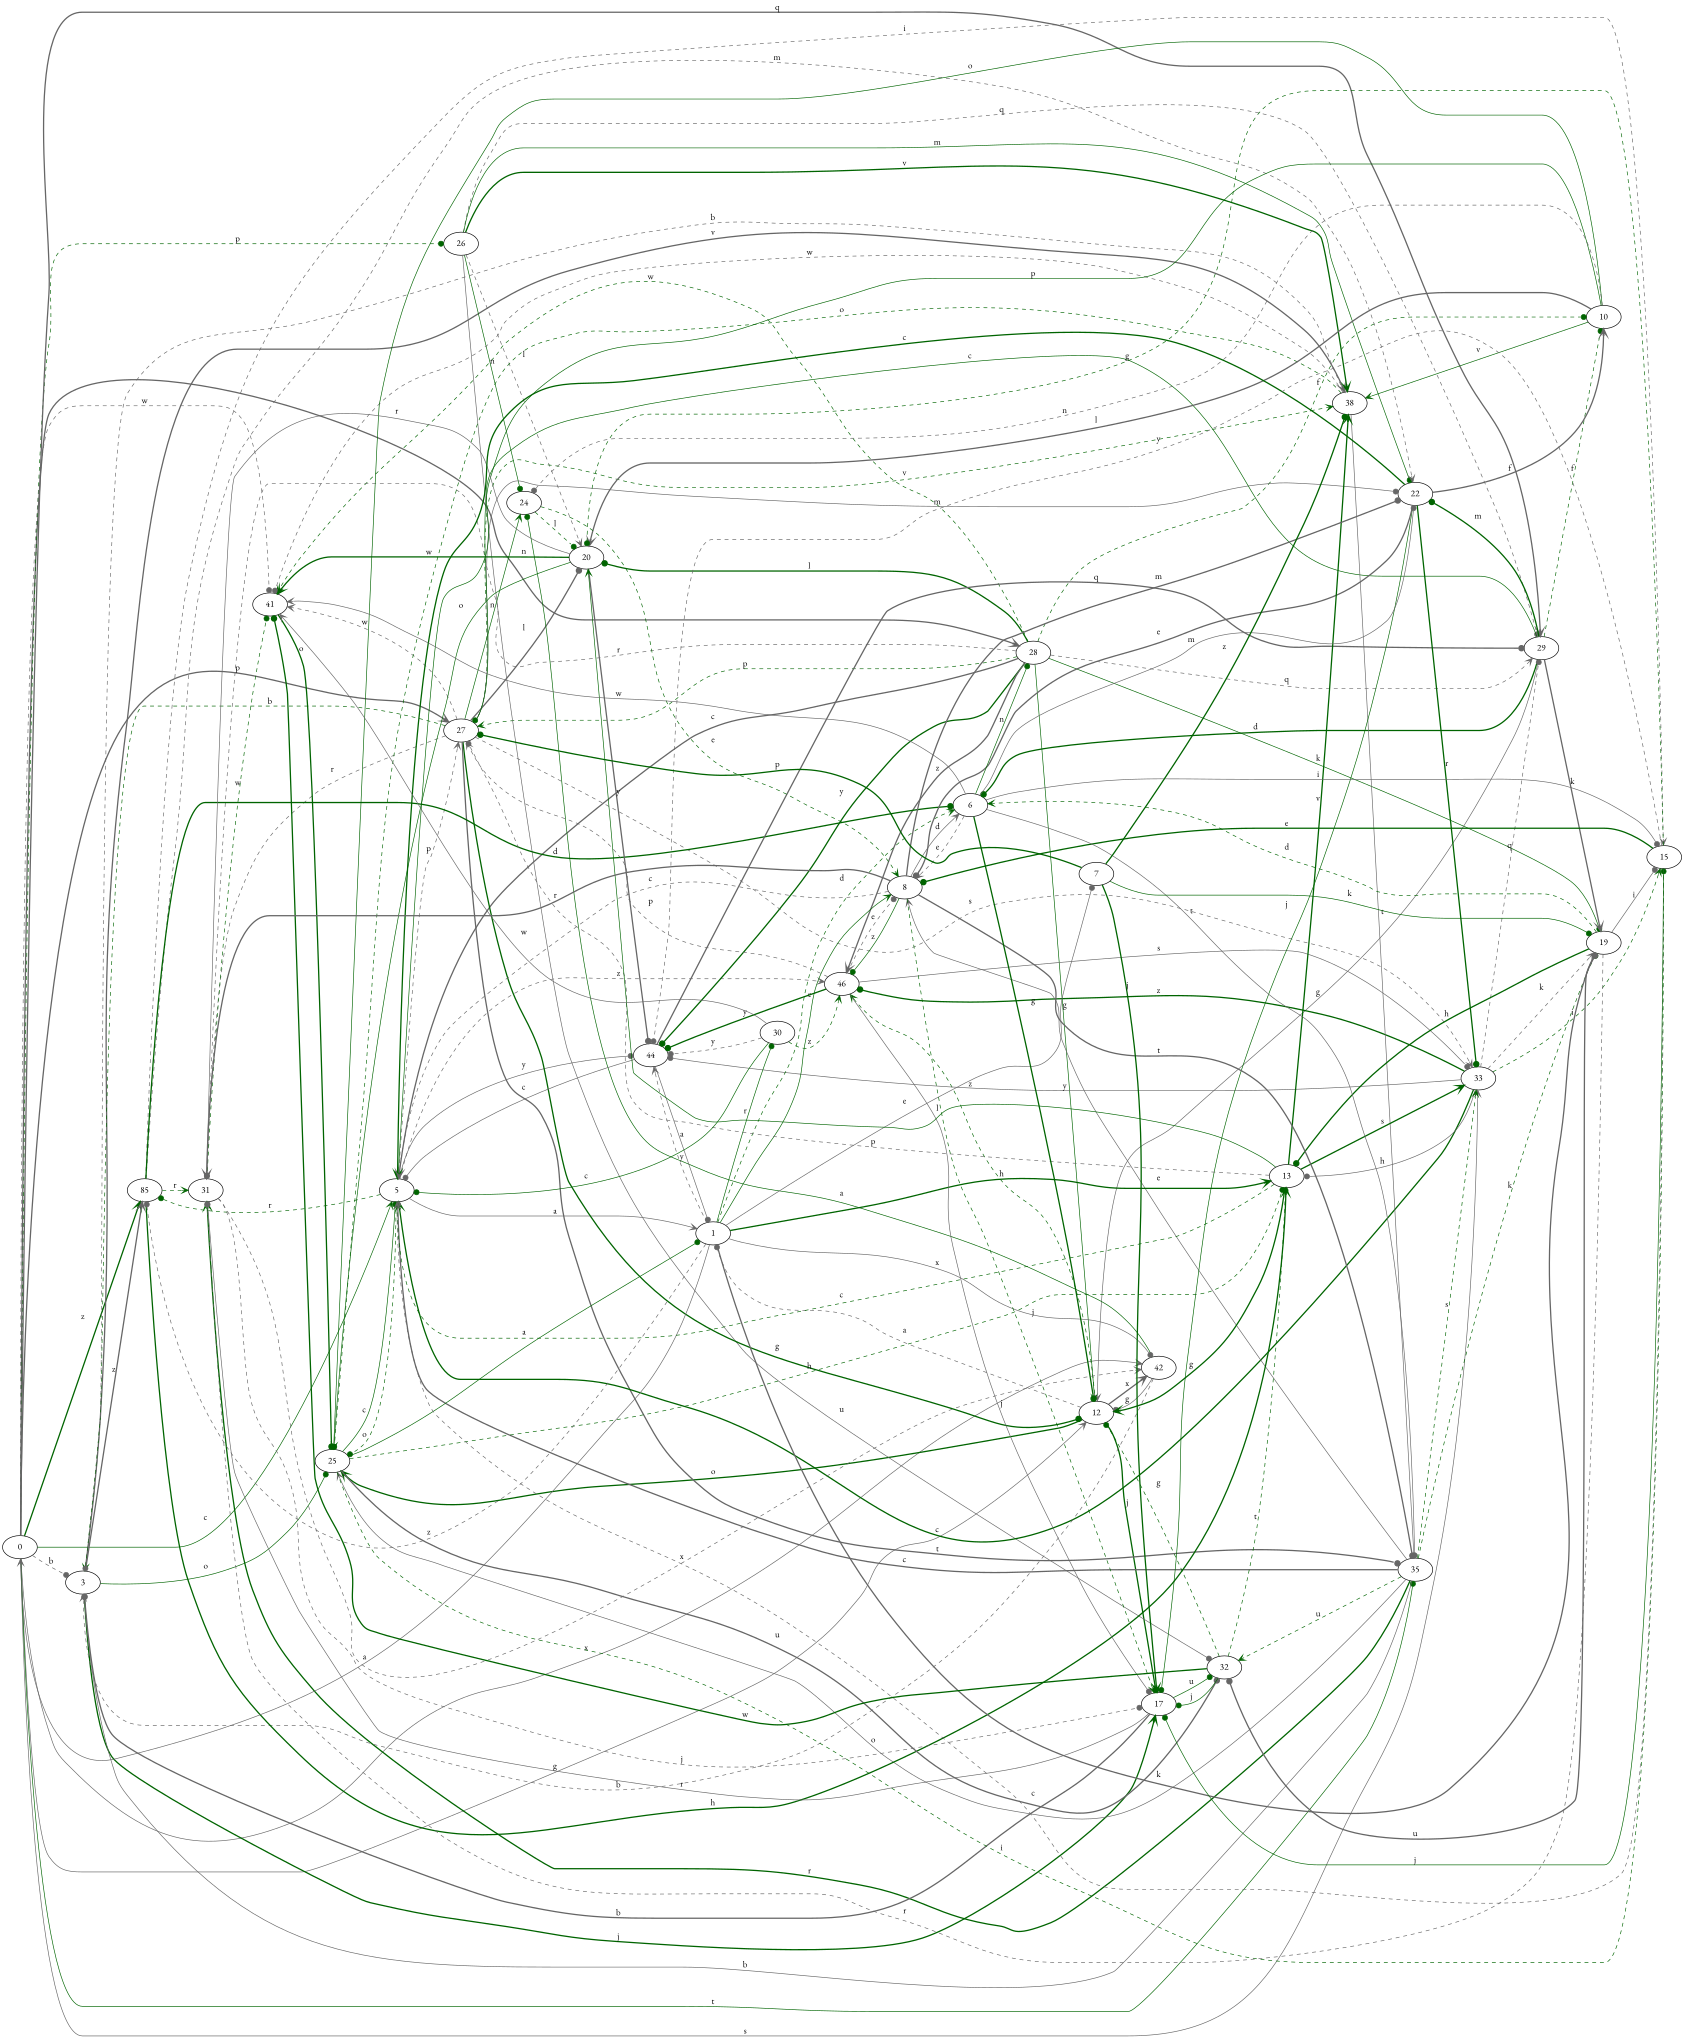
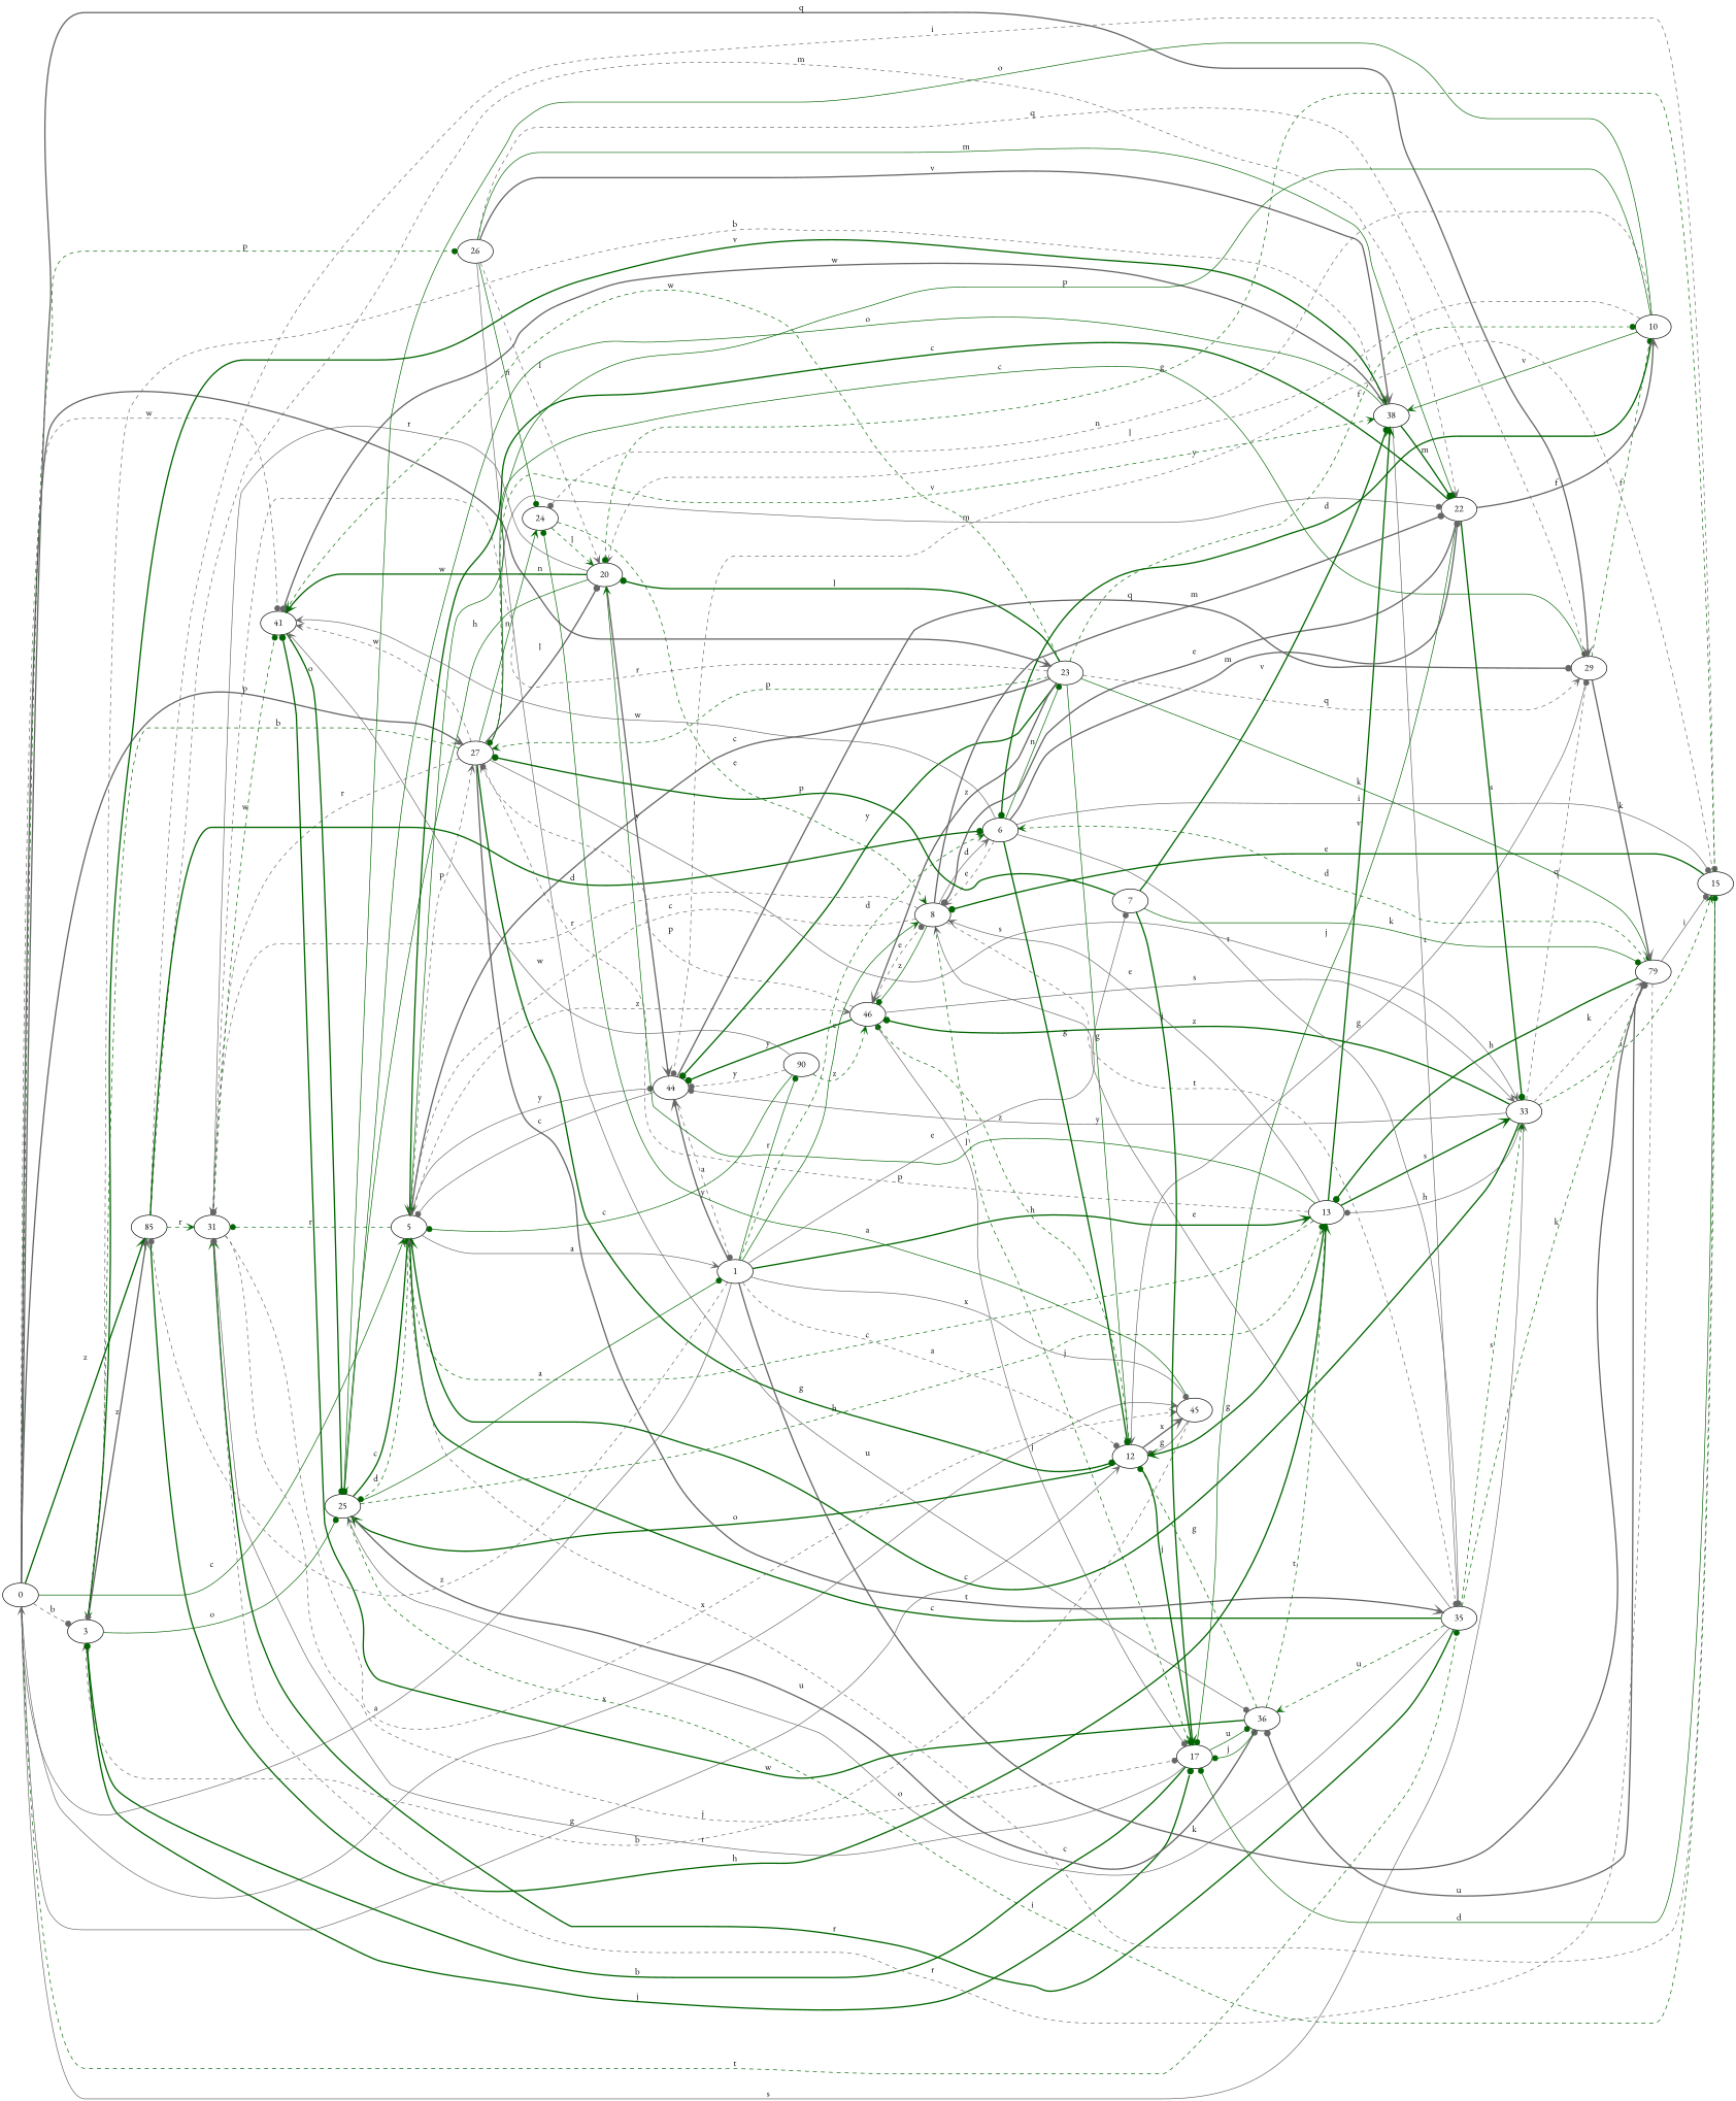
  strict digraph {
    fontname="EB Garamond"
    rankdir=LR
    node [fontname="EB Garamond"]
    edge [arrowhead=dot color=darkgreen fontname="EB Garamond" style=dashed]
    0
    3
    5
    12
-   23 [label=28]
+   23
    26
    27
    29
    33
    35
    41
-   42
+   42 [label=45]
    n13 [label=85]
    17
    25
    38
    1
    44
    31
    46
-   19
+   19 [label=79]
    10
    20
    22
    24
-   36 [label=32]
+   36
    13
    15
    8
    6
    7
-   30
+   30 [label=90]
    0 -> 3 [color=gray40 label=b]
    0 -> 5 [arrowhead=vee label=c style=solid]
    0 -> 12 [arrowhead=vee color=gray40 label=g style=solid]
    0 -> 23 [arrowhead=vee color=gray40 label=n style=bold]
    0 -> 26 [label=p]
    0 -> 27 [arrowhead=vee color=gray40 label=p style=bold]
    0 -> 29 [arrowhead=vee color=gray40 label=q style=bold]
    0 -> 33 [arrowhead=vee color=gray40 label=s style=solid]
-   0 -> 35 [label=t style=solid]
+   0 -> 35 [label=t]
    0 -> 41 [color=gray40 label=w]
    0 -> 42 [arrowhead=vee color=gray40 label=x style=solid]
    0 -> n13 [arrowhead=vee label=z style=bold]
    3 -> n13 [arrowhead=vee color=gray40 label=z style=bold]
-   3 -> 17 [arrowhead=vee label=j style=bold]
+   3 -> 17 [label=j style=bold]
    3 -> 25 [label=o style=solid]
-   3 -> 38 [arrowhead=vee color=gray40 label=v style=bold]
+   3 -> 38 [arrowhead=vee label=v style=bold]
    5 -> 27 [arrowhead=vee color=gray40 label=p]
-   5 -> 25 [label=o]
+   5 -> 25 [label=d]
    5 -> 1 [arrowhead=vee color=gray40 label=a style=solid]
    5 -> 44 [color=gray40 label=y style=solid]
-   5 -> n13 [label=r]
+   5 -> 31 [label=r]
    5 -> 46 [arrowhead=vee color=gray40 label=z]
    12 -> 42 [arrowhead=vee color=gray40 label=x style=bold]
    12 -> 17 [label=j style=bold]
    12 -> 25 [arrowhead=vee label=o style=bold]
-   12 -> 1 [color=gray40 label=a]
-   12 -> 46 [arrowhead=vee label=z]
+   1 -> 12 [color=gray40 label=a]
+   12 -> 46 [label=z]
    23 -> 5 [arrowhead=vee color=gray40 label=c style=bold]
    23 -> 12 [arrowhead=vee label=g style=solid]
    23 -> 27 [arrowhead=vee label=p]
    23 -> 29 [arrowhead=vee color=gray40 label=q]
    23 -> 41 [arrowhead=vee label=w]
    23 -> 44 [label=y style=bold]
    23 -> 31 [color=gray40 label=r]
    23 -> 46 [arrowhead=vee color=gray40 label=z style=bold]
    23 -> 19 [label=k style=solid]
    23 -> 10 [label=f]
    23 -> 20 [label=l style=bold]
    26 -> 29 [color=gray40 label=q]
-   26 -> 38 [arrowhead=vee label=v style=bold]
+   26 -> 38 [arrowhead=vee color=gray40 label=v style=bold]
    26 -> 20 [arrowhead=vee color=gray40 label=l]
    26 -> 22 [label=m style=solid]
    26 -> 24 [label=n style=solid]
    26 -> 36 [color=gray40 label=u style=solid]
    27 -> 3 [arrowhead=vee label=b]
    27 -> 12 [label=g style=bold]
-   27 -> 33 [arrowhead=vee color=gray40 label=s]
-   27 -> 35 [color=gray40 label=t style=bold]
+   27 -> 33 [arrowhead=vee color=gray40 label=s style=solid]
+   27 -> 35 [arrowhead=vee color=gray40 label=t style=bold]
    27 -> 41 [arrowhead=vee color=gray40 label=w]
    27 -> 38 [arrowhead=vee label=v]
    27 -> 31 [arrowhead=vee color=gray40 label=r]
    27 -> 20 [color=gray40 label=l style=bold]
    27 -> 22 [color=gray40 label=m style=solid]
    27 -> 24 [arrowhead=vee label=n style=solid]
    29 -> 5 [arrowhead=vee label=c style=solid]
    29 -> 12 [arrowhead=vee color=gray40 label=g style=solid]
    29 -> 19 [arrowhead=vee color=gray40 label=k style=bold]
    29 -> 10 [label=f]
    33 -> 5 [arrowhead=vee label=c style=bold]
    33 -> 29 [color=gray40 label=q]
    33 -> 44 [color=gray40 label=y style=solid]
    33 -> 46 [label=z style=bold]
    33 -> 19 [arrowhead=vee color=gray40 label=k]
    33 -> 13 [color=gray40 label=h style=solid]
    33 -> 15 [arrowhead=vee label=i]
-   35 -> 3 [color=gray40 label=b style=solid]
-   35 -> 5 [color=gray40 label=c style=bold]
+   35 -> 5 [label=c style=bold]
    35 -> 33 [arrowhead=vee label=s]
    35 -> 25 [arrowhead=vee color=gray40 label=o style=solid]
    35 -> 31 [arrowhead=vee label=r style=bold]
    35 -> 19 [label=k]
    35 -> 36 [arrowhead=vee label=u]
    35 -> 8 [arrowhead=vee color=gray40 label=e style=solid]
    41 -> 25 [label=o style=bold]
    42 -> 3 [arrowhead=vee color=gray40 label=b]
    42 -> 12 [color=gray40 label=g style=solid]
    42 -> 24 [label=a style=solid]
    n13 -> 31 [arrowhead=vee label=r]
    n13 -> 22 [arrowhead=vee color=gray40 label=m]
    n13 -> 13 [arrowhead=vee label=h style=bold]
-   n13 -> 15 [arrowhead=vee color=gray40 label=i]
+   n13 -> 15 [color=gray40 label=i]
    n13 -> 6 [label=d style=bold]
-   17 -> 3 [color=gray40 label=b style=bold]
+   17 -> 3 [label=b style=bold]
    17 -> 31 [color=gray40 label=r style=solid]
    17 -> 36 [label=u style=solid]
-   25 -> 5 [label=c style=solid]
+   25 -> 5 [label=c style=bold]
    25 -> 1 [label=a style=solid]
    25 -> 36 [color=gray40 label=u style=bold]
    25 -> 13 [label=h]
    25 -> 15 [label=i]
    38 -> 3 [color=gray40 label=b]
    38 -> 35 [color=gray40 label=t style=solid]
-   38 -> 41 [color=gray40 label=w]
-   38 -> 25 [label=o]
-   29 -> 22 [label=m style=bold]
+   38 -> 41 [color=gray40 label=w style=bold]
+   38 -> 25 [label=o style=solid]
+   38 -> 22 [label=m style=bold]
    1 -> 0 [arrowhead=vee color=gray40 label=a style=solid]
    1 -> 42 [color=gray40 label=x style=solid]
    1 -> n13 [color=gray40 label=z]
-   1 -> 44 [arrowhead=vee color=gray40 label=y]
+   1 -> 44 [arrowhead=vee color=gray40 label=y style=bold]
    1 -> 19 [color=gray40 label=k style=bold]
    1 -> 13 [arrowhead=vee label=h style=bold]
    1 -> 8 [arrowhead=vee label=e style=solid]
    1 -> 6 [arrowhead=vee label=d]
    1 -> 7 [color=gray40 label=e style=solid]
    1 -> 30 [label=r style=solid]
    44 -> 5 [color=gray40 label=c style=solid]
    44 -> 29 [color=gray40 label=q style=bold]
-   44 -> 1 [color=gray40 label=a style=solid]
+   44 -> 1 [color=gray40 label=a]
    31 -> 41 [label=w]
    31 -> 42 [arrowhead=vee color=gray40 label=x]
    31 -> 17 [color=gray40 label=j]
    46 -> 27 [arrowhead=vee color=gray40 label=p]
-   46 -> 33 [color=gray40 label=s style=solid]
+   46 -> 33 [arrowhead=vee color=gray40 label=s style=solid]
    46 -> 17 [color=gray40 label=j style=solid]
    46 -> 44 [label=y style=bold]
    46 -> 8 [color=gray40 label=e]
    19 -> 31 [color=gray40 label=r]
    19 -> 36 [color=gray40 label=u style=bold]
    19 -> 13 [label=h style=bold]
    19 -> 15 [color=gray40 label=i style=solid]
    19 -> 6 [arrowhead=vee label=d]
    10 -> 27 [label=p style=solid]
    10 -> 25 [label=o style=solid]
    10 -> 38 [arrowhead=vee label=v style=solid]
-   10 -> 20 [arrowhead=vee color=gray40 label=l style=bold]
+   10 -> 20 [arrowhead=vee color=gray40 label=l]
    10 -> 24 [color=gray40 label=n]
-   29 -> 6 [label=d style=bold]
+   10 -> 6 [label=d style=bold]
    20 -> 41 [arrowhead=vee label=w style=bold]
-   20 -> 25 [arrowhead=vee label=o style=solid]
-   20 -> 44 [color=gray40 label=y style=bold]
+   20 -> 25 [arrowhead=vee label=h style=solid]
+   20 -> 44 [arrowhead=vee color=gray40 label=y style=bold]
    20 -> 31 [color=gray40 label=r style=solid]
    22 -> 5 [arrowhead=vee label=c style=bold]
-   22 -> 33 [label=r style=bold]
+   22 -> 33 [label=s style=bold]
    22 -> 17 [label=j style=solid]
    22 -> 10 [arrowhead=vee color=gray40 label=f style=bold]
    22 -> 8 [color=gray40 label=e style=bold]
-   24 -> 20 [label=l]
+   24 -> 20 [arrowhead=vee label=l]
    24 -> 8 [arrowhead=vee label=e]
    36 -> 12 [label=g]
    36 -> 41 [label=w style=bold]
    36 -> 17 [label=j style=solid]
    36 -> 13 [label=t]
    13 -> 5 [arrowhead=vee label=c]
    13 -> 12 [arrowhead=vee label=g style=bold]
    13 -> 27 [color=gray40 label=p]
    13 -> 33 [arrowhead=vee label=s style=bold]
    13 -> 38 [arrowhead=vee label=v style=bold]
    13 -> 20 [arrowhead=vee label=l style=solid]
+   13 -> 8 [arrowhead=vee color=gray40 label=e style=solid]
    15 -> 5 [arrowhead=vee color=gray40 label=c]
-   15 -> 17 [label=j style=solid]
+   15 -> 17 [label=d style=solid]
    15 -> 44 [color=gray40 label=y]
    15 -> 20 [label=g]
    15 -> 8 [label=e style=bold]
    8 -> 5 [arrowhead=vee color=gray40 label=c]
-   8 -> 35 [color=gray40 label=t style=bold]
+   8 -> 35 [color=gray40 label=t]
    8 -> 17 [arrowhead=vee label=j]
-   8 -> 31 [arrowhead=vee color=gray40 label=r style=bold]
+   8 -> 31 [arrowhead=vee color=gray40 label=r]
    8 -> 46 [label=z style=solid]
    8 -> 22 [color=gray40 label=m style=bold]
    8 -> 6 [arrowhead=vee color=gray40 label=d style=solid]
    6 -> 12 [label=g style=bold]
    6 -> 23 [label=n style=solid]
    6 -> 35 [color=gray40 label=t style=solid]
    6 -> 41 [arrowhead=vee color=gray40 label=w style=solid]
-   6 -> 22 [color=gray40 label=m style=solid]
+   6 -> 22 [color=gray40 label=m style=bold]
    6 -> 15 [color=gray40 label=i style=solid]
    6 -> 8 [arrowhead=vee color=gray40 label=e]
    7 -> 27 [label=p style=bold]
    7 -> 17 [arrowhead=vee label=j style=bold]
-   7 -> 38 [label=z style=bold]
+   7 -> 38 [label=v style=bold]
    7 -> 19 [label=k style=solid]
    30 -> 5 [label=c style=solid]
    30 -> 41 [arrowhead=vee color=gray40 label=w style=solid]
    30 -> 44 [color=gray40 label=y]
    30 -> 46 [arrowhead=vee label=z]
  }
